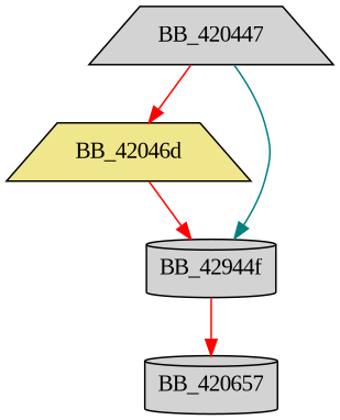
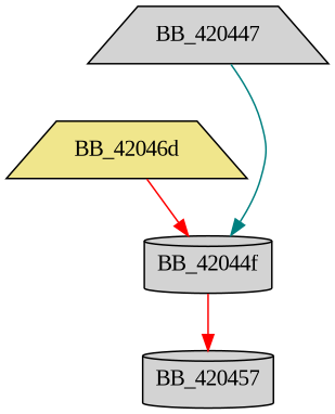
  digraph {
    fontname="Liberation Serif"
    node [fillcolor=lightgrey fontname="Liberation Serif" shape=trapezium style=filled]
    edge [color=red fontname="Liberation Serif"]
    n1 [fillcolor=khaki label=BB_42046d]
    BB_420447
-   BB_42044f [shape=cylinder label=BB_42944f]
-   BB_420457 [shape=cylinder label=BB_420657]
+   BB_42044f [shape=cylinder]
+   BB_420457 [shape=cylinder]
    n1 -> BB_42044f
-   BB_420447 -> n1
    BB_420447 -> BB_42044f [color=teal]
    BB_42044f -> BB_420457
  }
